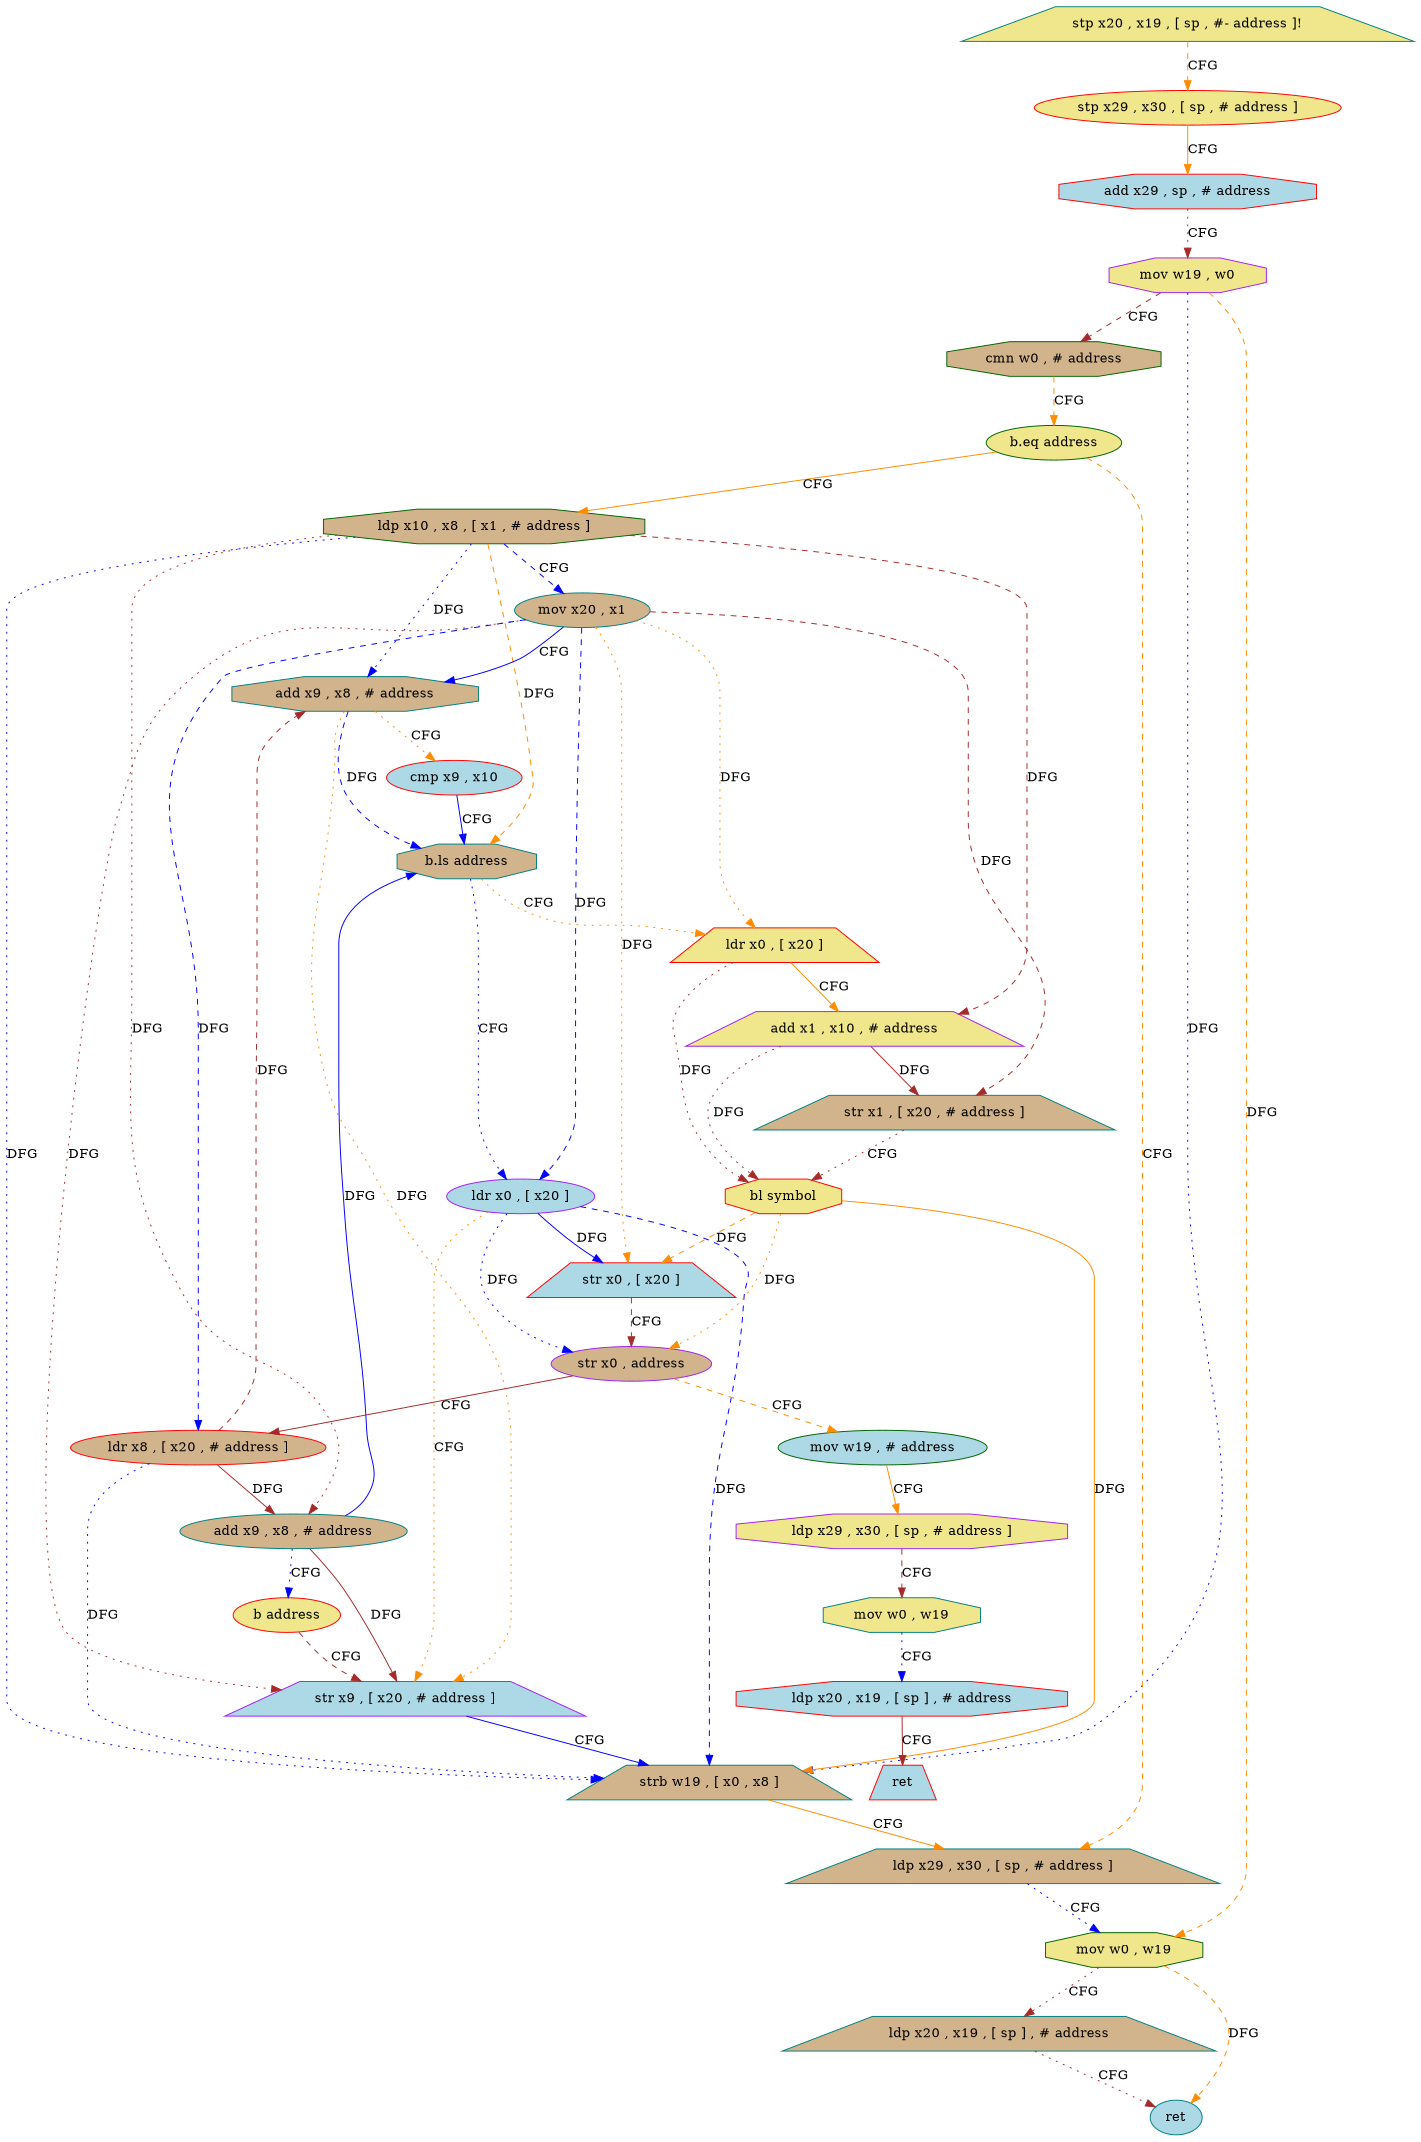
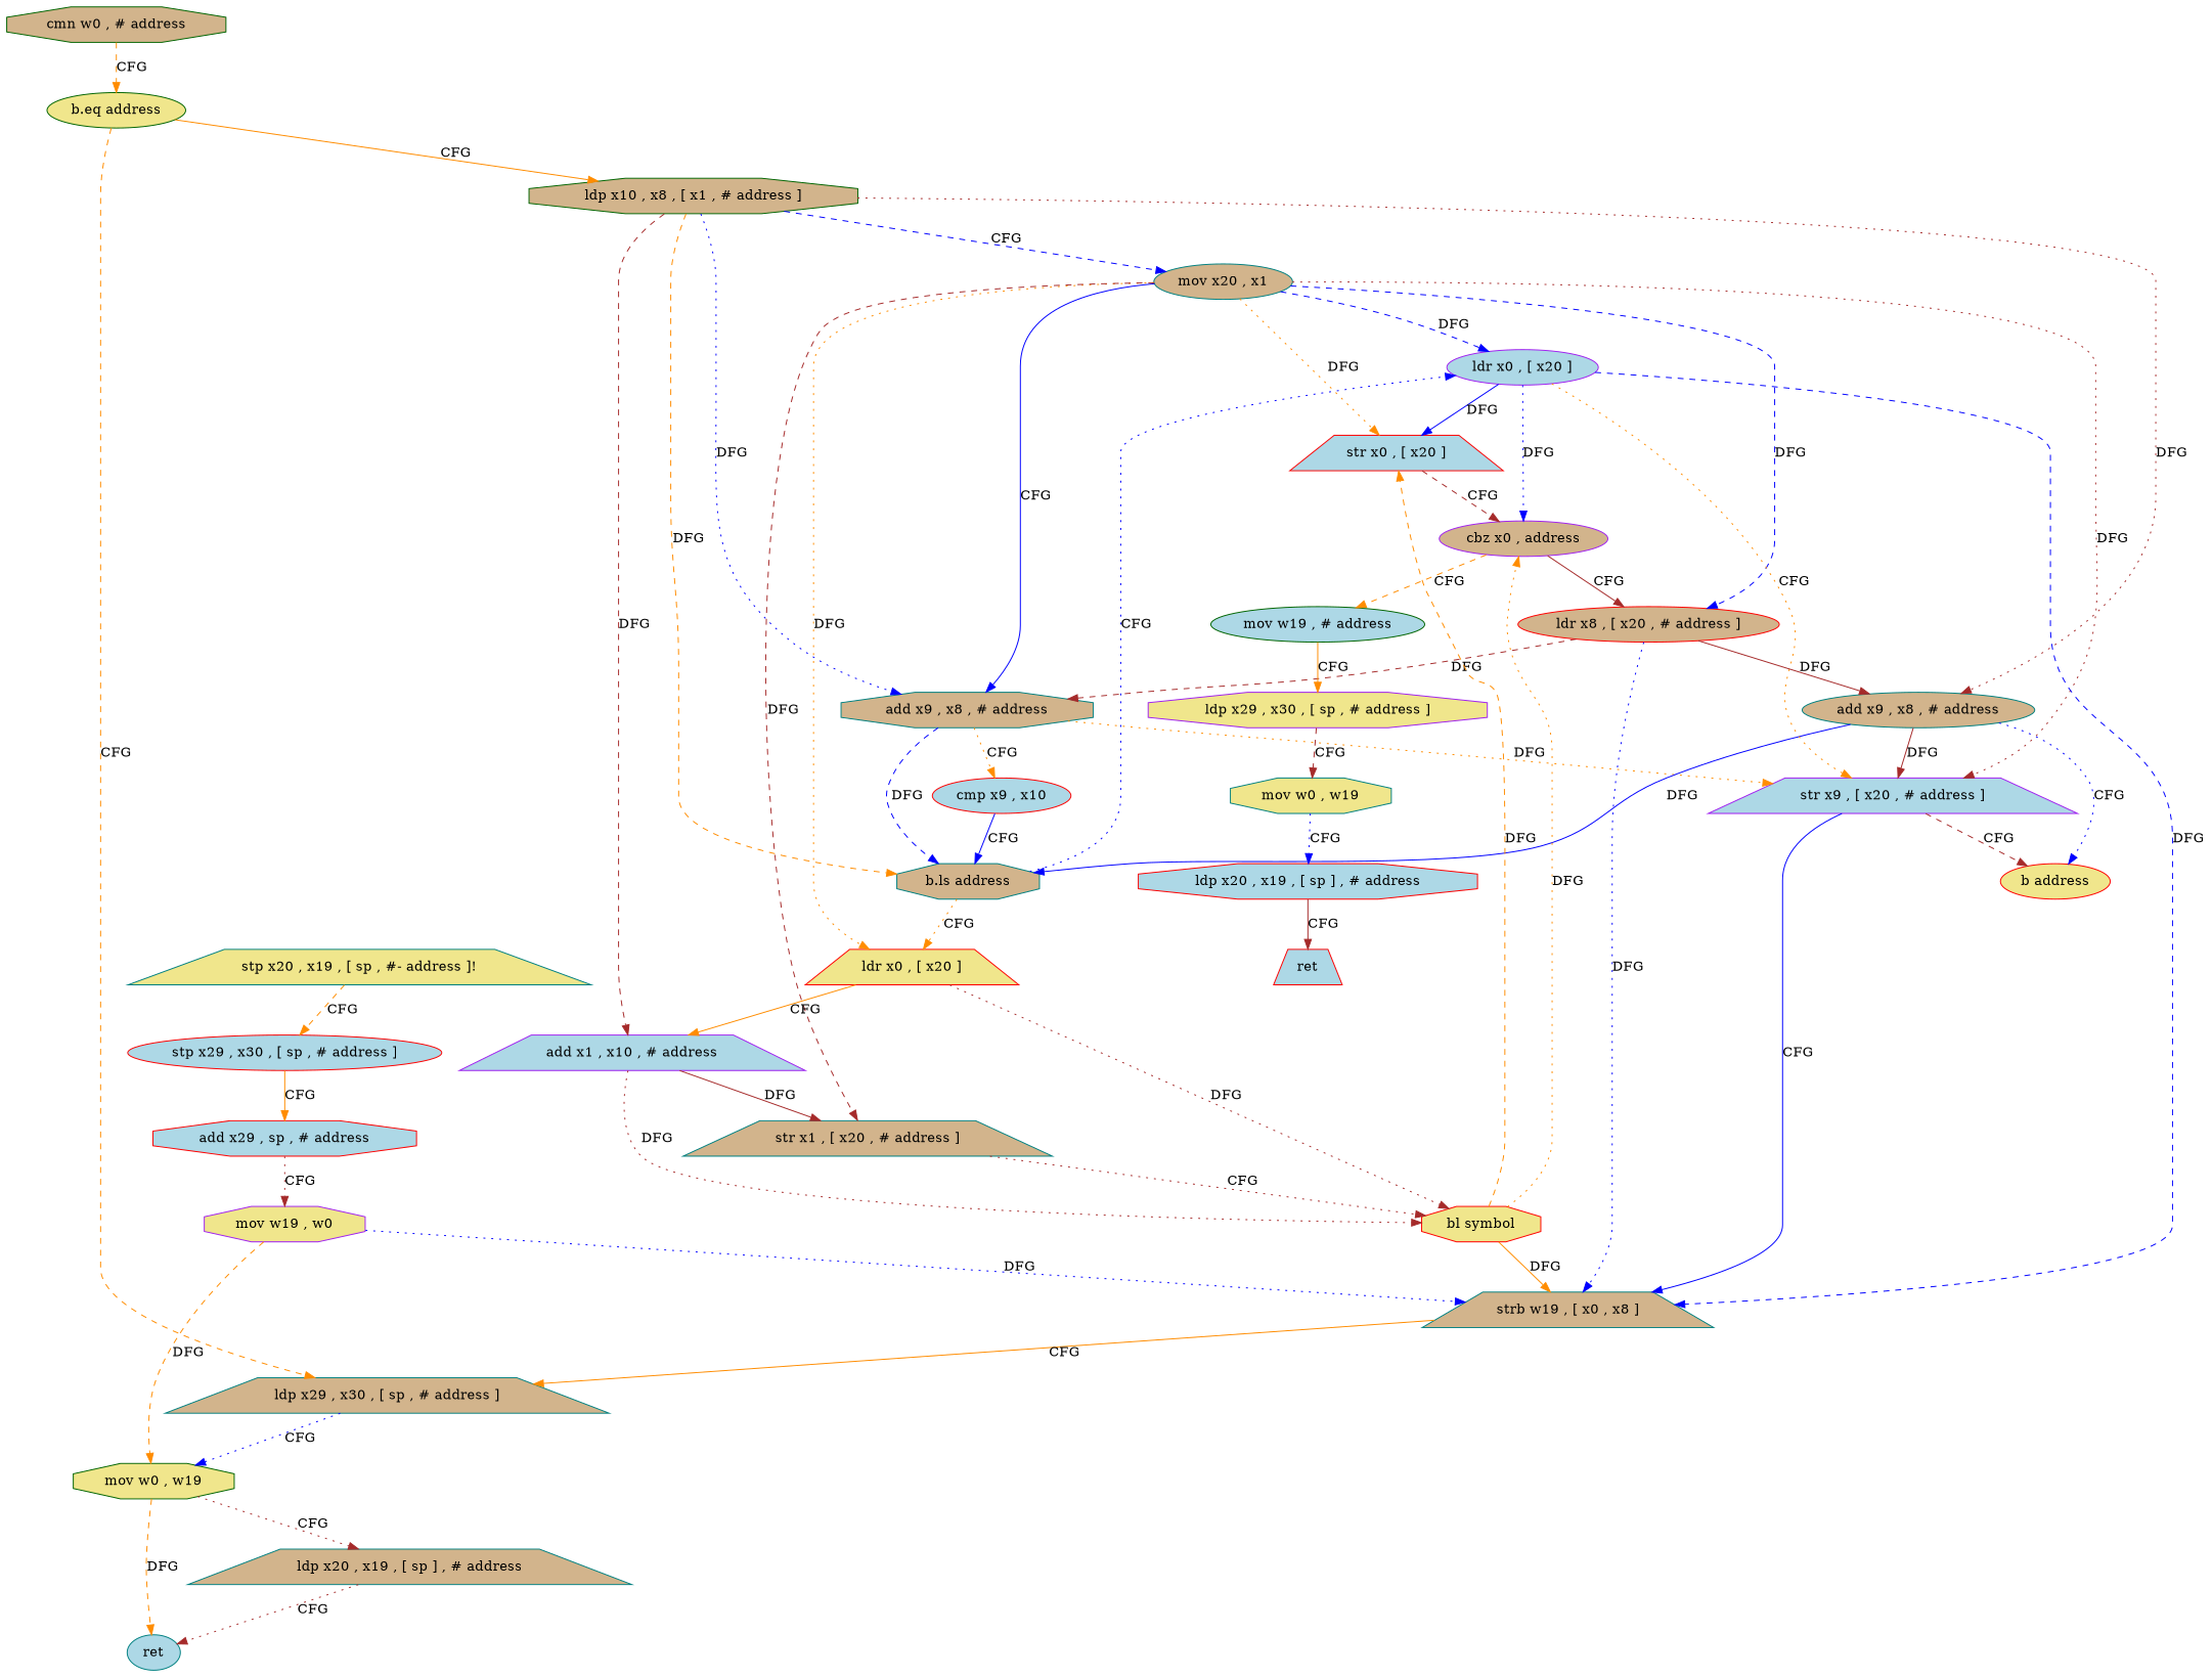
  digraph {
    node [color=teal fillcolor=tan shape=ellipse style=filled]
    edge [color=darkorange style=dotted]
    n1 [fillcolor=khaki label="stp x20 , x19 , [ sp , #- address ]!" shape=trapezium]
-   n2 [color=red fillcolor=khaki label="stp x29 , x30 , [ sp , # address ]"]
+   n2 [color=red fillcolor=lightblue label="stp x29 , x30 , [ sp , # address ]"]
    n3 [color=red fillcolor=lightblue label="add x29 , sp , # address" shape=octagon]
    n4 [color=purple fillcolor=khaki label="mov w19 , w0" shape=octagon]
    n5 [color=darkgreen label="cmn w0 , # address" shape=octagon]
    n6 [color=darkgreen fillcolor=khaki label="mov w0 , w19" shape=octagon]
    n7 [label="strb w19 , [ x0 , x8 ]" shape=trapezium]
    n8 [color=darkgreen fillcolor=khaki label="b.eq address"]
    n9 [label="ldp x20 , x19 , [ sp ] , # address" shape=trapezium]
    n10 [fillcolor=lightblue label=ret]
    n11 [label="ldp x29 , x30 , [ sp , # address ]" shape=trapezium]
    n12 [color=darkgreen label="ldp x10 , x8 , [ x1 , # address ]" shape=octagon]
    n13 [label="mov x20 , x1"]
    n14 [label="add x9 , x8 , # address" shape=octagon]
    n15 [label="b.ls address" shape=octagon]
-   n16 [color=purple fillcolor=khaki label="add x1 , x10 , # address" shape=trapezium]
+   n16 [color=purple fillcolor=lightblue label="add x1 , x10 , # address" shape=trapezium]
    n17 [label="add x9 , x8 , # address"]
    n18 [color=purple fillcolor=lightblue label="ldr x0 , [ x20 ]"]
    n19 [color=red fillcolor=khaki label="ldr x0 , [ x20 ]" shape=trapezium]
    n20 [color=purple fillcolor=lightblue label="str x9 , [ x20 , # address ]" shape=trapezium]
    n21 [label="str x1 , [ x20 , # address ]" shape=trapezium]
    n22 [color=red fillcolor=lightblue label="str x0 , [ x20 ]" shape=trapezium]
    n23 [color=red label="ldr x8 , [ x20 , # address ]"]
    n24 [color=red fillcolor=lightblue label="cmp x9 , x10"]
    n25 [color=red fillcolor=khaki label="bl symbol" shape=octagon]
    n26 [color=red fillcolor=khaki label="b address"]
-   n27 [color=purple label="str x0 , address"]
+   n27 [color=purple label="cbz x0 , address"]
    n28 [color=darkgreen fillcolor=lightblue label="mov w19 , # address"]
    n29 [color=purple fillcolor=khaki label="ldp x29 , x30 , [ sp , # address ]" shape=octagon]
    n30 [fillcolor=khaki label="mov w0 , w19" shape=octagon]
    n31 [color=red fillcolor=lightblue label="ldp x20 , x19 , [ sp ] , # address" shape=octagon]
    n32 [color=red fillcolor=lightblue label=ret shape=trapezium]
    n1 -> n2 [label=CFG style=dashed]
    n2 -> n3 [label=CFG style=solid]
    n3 -> n4 [color=brown label=CFG]
-   n4 -> n5 [color=brown label=CFG style=dashed]
    n4 -> n6 [label=DFG style=dashed]
    n4 -> n7 [color=blue label=DFG]
    n5 -> n8 [label=CFG style=dashed]
    n6 -> n9 [color=brown label=CFG]
    n6 -> n10 [label=DFG style=dashed]
    n7 -> n11 [label=CFG style=solid]
    n8 -> n11 [label=CFG style=dashed]
    n8 -> n12 [label=CFG style=solid]
    n9 -> n10 [color=brown label=CFG]
    n11 -> n6 [color=blue label=CFG]
-   n12 -> n7 [color=blue label=DFG]
    n12 -> n13 [color=blue label=CFG style=dashed]
    n12 -> n14 [color=blue label=DFG]
    n12 -> n15 [label=DFG style=dashed]
    n12 -> n16 [color=brown label=DFG style=dashed]
    n12 -> n17 [color=brown label=DFG]
    n13 -> n14 [color=blue label=CFG style=solid]
    n13 -> n18 [color=blue label=DFG style=dashed]
    n13 -> n19 [label=DFG]
    n13 -> n20 [color=brown label=DFG]
    n13 -> n21 [color=brown label=DFG style=dashed]
    n13 -> n22 [label=DFG]
    n13 -> n23 [color=blue label=DFG style=dashed]
    n14 -> n15 [color=blue label=DFG style=dashed]
    n14 -> n20 [label=DFG]
    n14 -> n24 [label=CFG]
    n15 -> n18 [color=blue label=CFG]
    n15 -> n19 [label=CFG]
    n16 -> n21 [color=brown label=DFG style=solid]
    n16 -> n25 [color=brown label=DFG]
    n17 -> n15 [color=blue label=DFG style=solid]
    n17 -> n20 [color=brown label=DFG style=solid]
    n17 -> n26 [color=blue label=CFG]
    n18 -> n7 [color=blue label=DFG style=dashed]
    n18 -> n20 [label=CFG]
    n18 -> n22 [color=blue label=DFG style=solid]
    n18 -> n27 [color=blue label=DFG]
    n19 -> n16 [label=CFG style=solid]
    n19 -> n25 [color=brown label=DFG]
    n20 -> n7 [color=blue label=CFG style=solid]
    n21 -> n25 [color=brown label=CFG]
    n22 -> n27 [color=brown label=CFG style=dashed]
    n23 -> n7 [color=blue label=DFG]
    n23 -> n14 [color=brown label=DFG style=dashed]
    n23 -> n17 [color=brown label=DFG style=solid]
    n24 -> n15 [color=blue label=CFG style=solid]
    n25 -> n7 [label=DFG style=solid]
    n25 -> n22 [label=DFG style=dashed]
    n25 -> n27 [label=DFG]
-   n26 -> n20 [color=brown label=CFG style=dashed]
+   n20 -> n26 [color=brown label=CFG style=dashed]
    n27 -> n23 [color=brown label=CFG style=solid]
    n27 -> n28 [label=CFG style=dashed]
    n28 -> n29 [label=CFG style=solid]
    n29 -> n30 [color=brown label=CFG style=dashed]
    n30 -> n31 [color=blue label=CFG]
    n31 -> n32 [color=brown label=CFG style=solid]
  }
